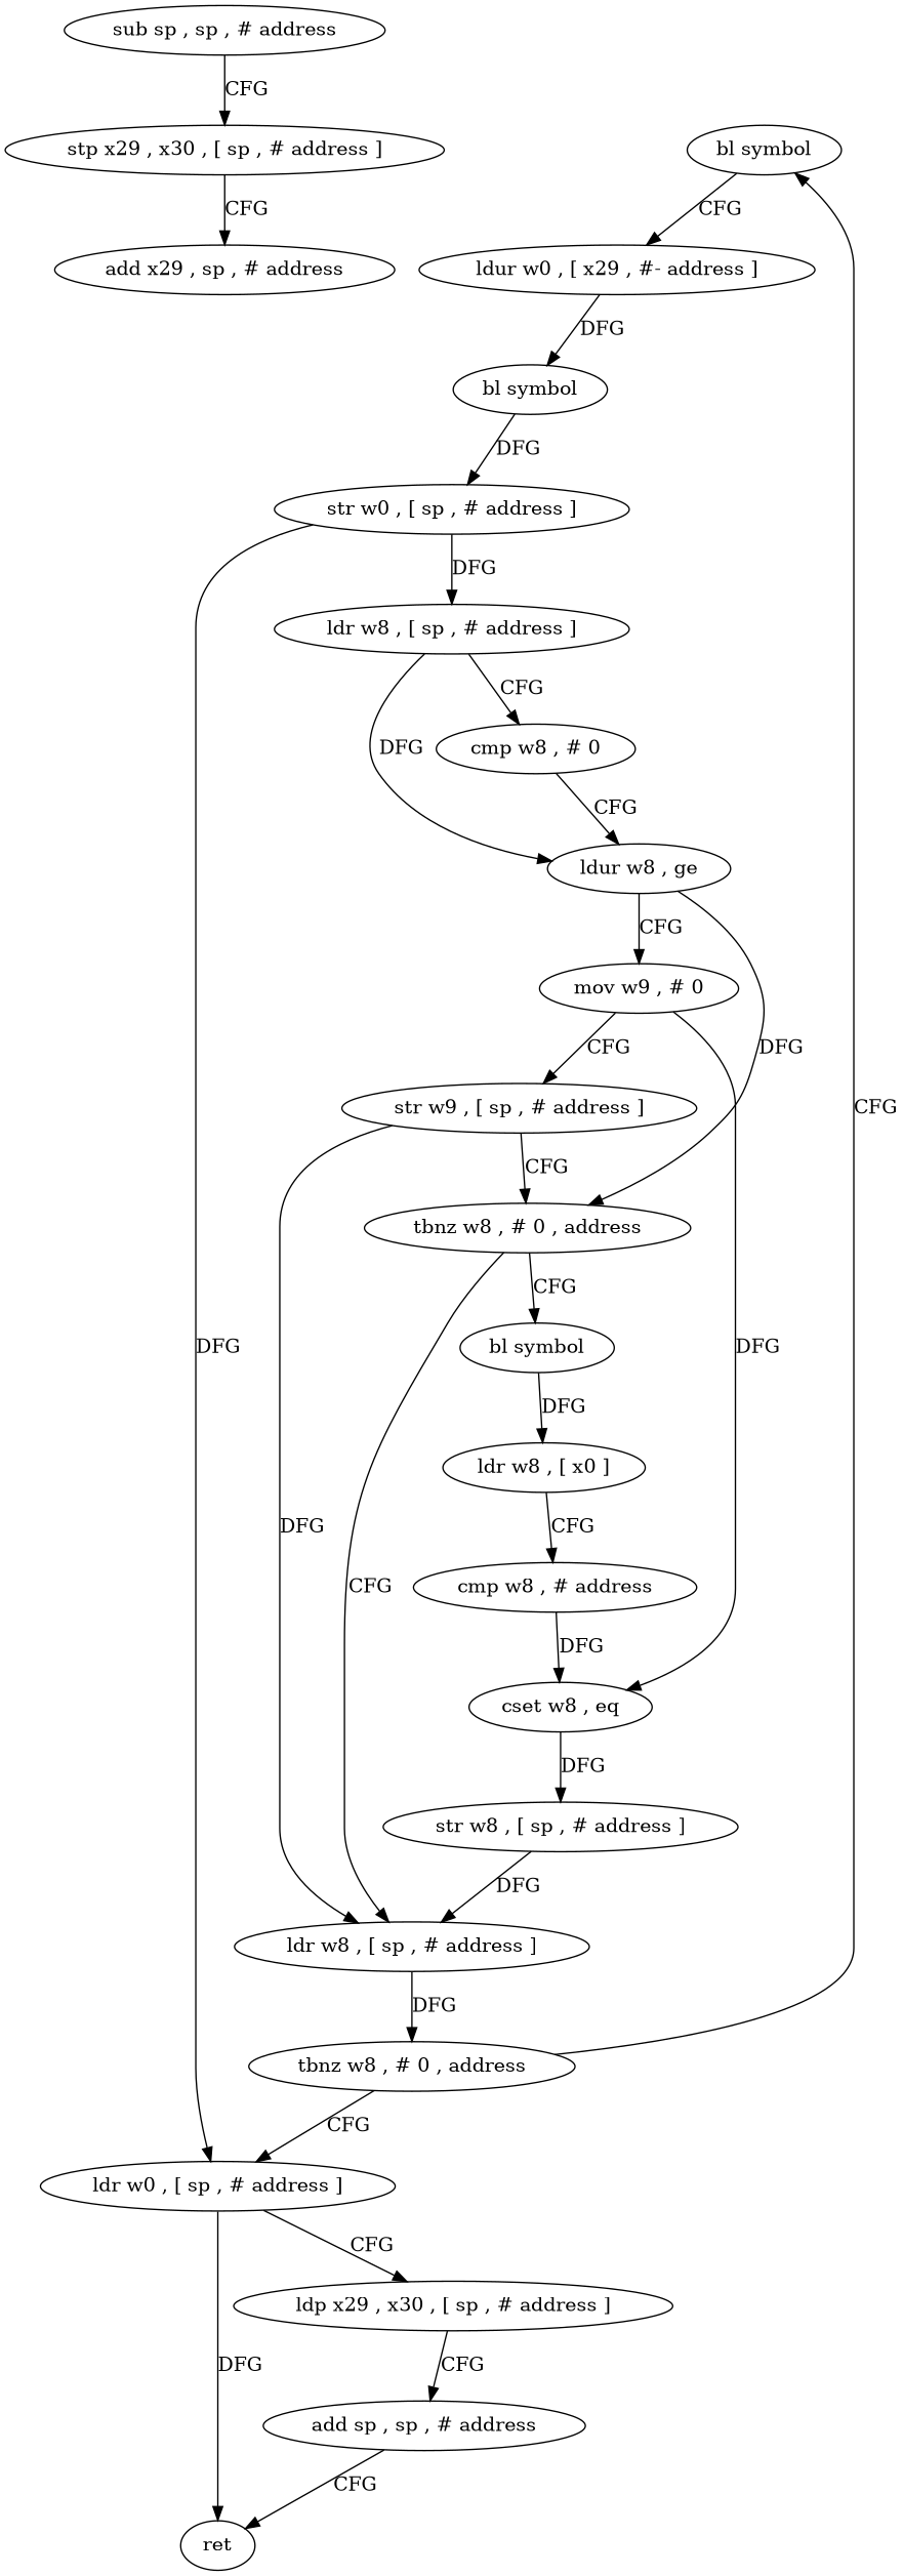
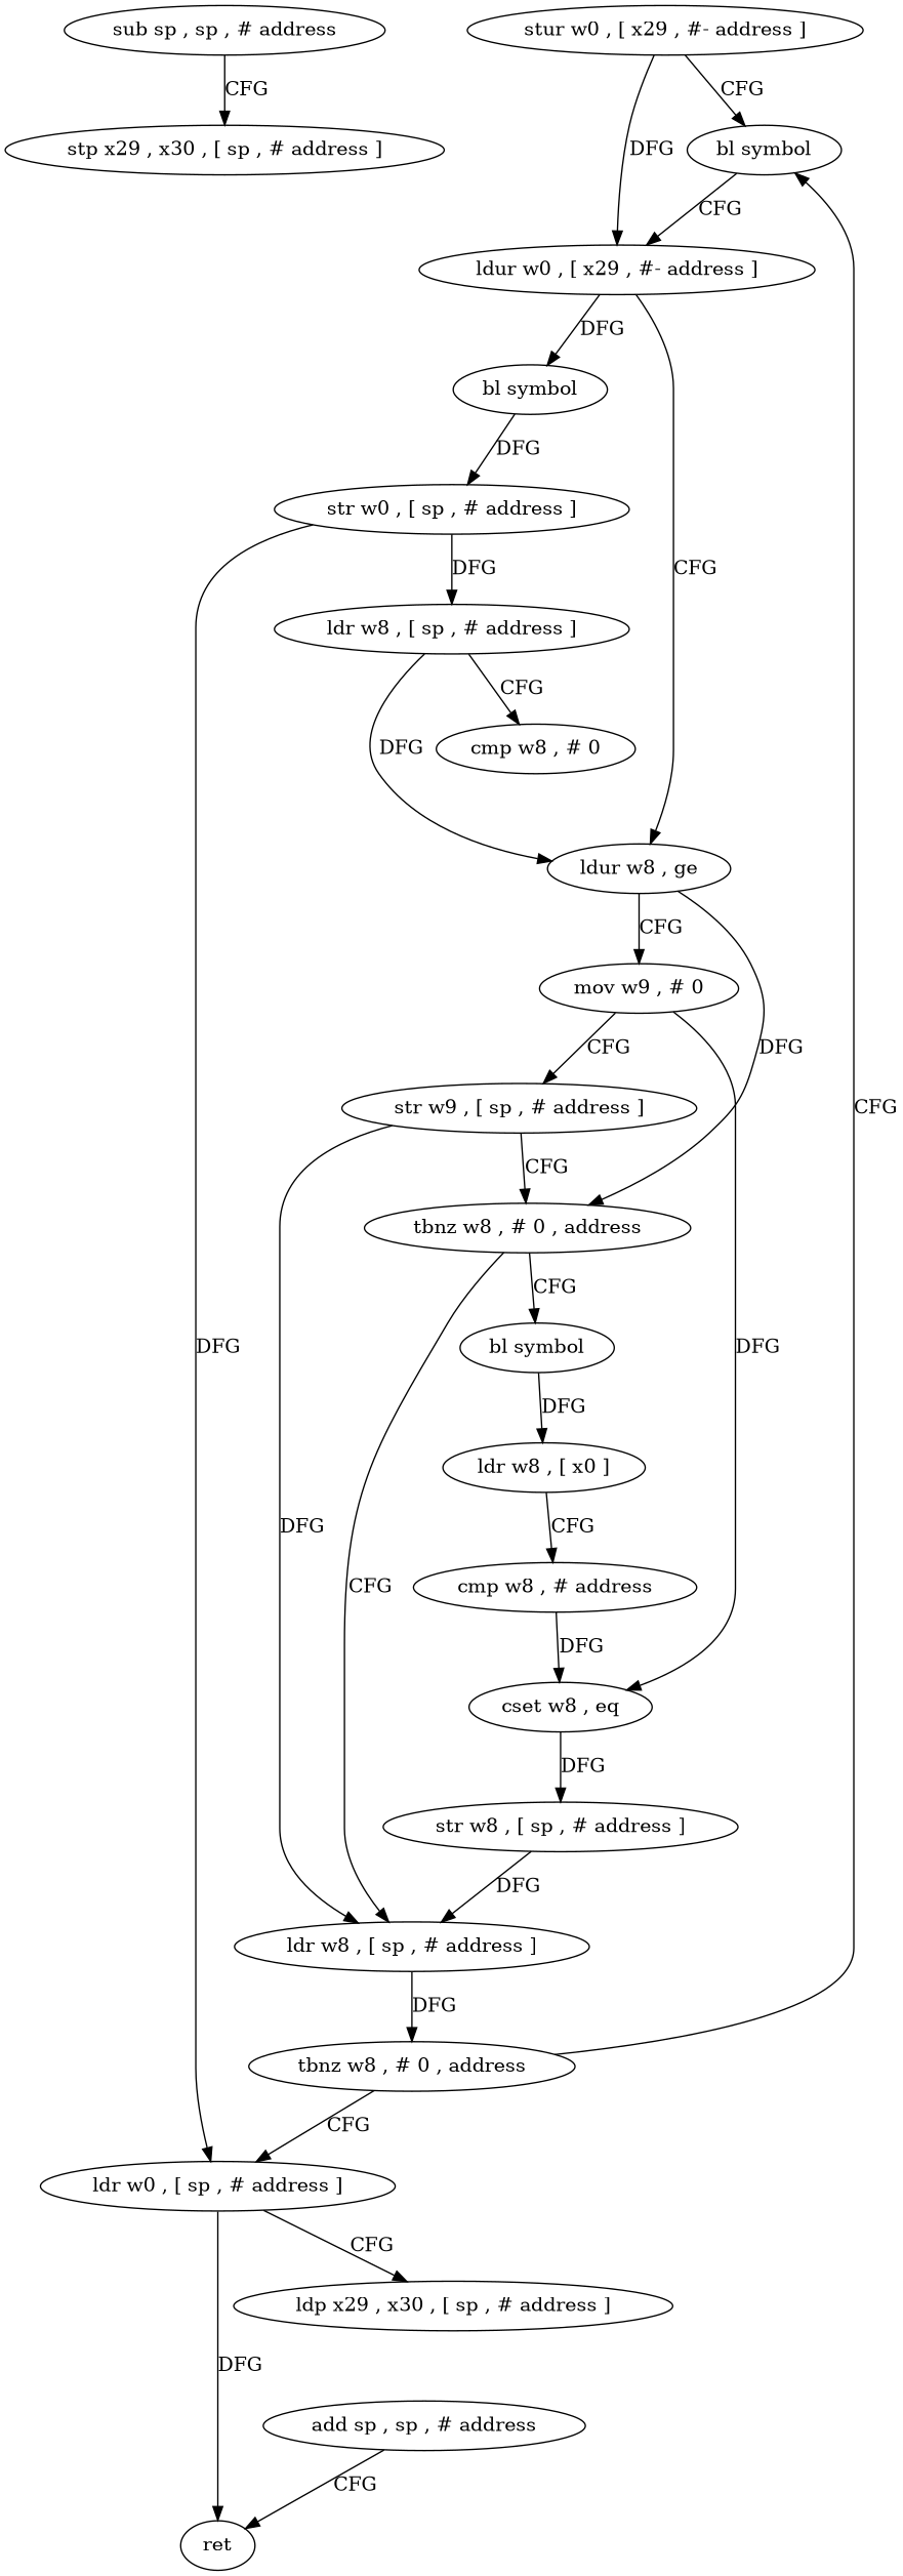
  digraph {
    n1 [label="sub sp , sp , # address"]
    n2 [label="stp x29 , x30 , [ sp , # address ]"]
-   n3 [label="add x29 , sp , # address"]
+   n4 [label="stur w0 , [ x29 , #- address ]"]
    n5 [label="bl symbol"]
    n6 [label="ldur w0 , [ x29 , #- address ]"]
    n7 [label="bl symbol"]
    n8 [label="ldr w8 , [ sp , # address ]"]
    n9 [label="tbnz w8 , # 0 , address"]
    n10 [label="ldr w0 , [ sp , # address ]"]
    n11 [label="ldp x29 , x30 , [ sp , # address ]"]
    n12 [label=ret]
    n13 [label="add sp , sp , # address"]
    n14 [label="bl symbol"]
    n15 [label="ldr w8 , [ x0 ]"]
    n16 [label="cmp w8 , # address"]
    n17 [label="cset w8 , eq"]
    n18 [label="str w8 , [ sp , # address ]"]
    n19 [label="str w0 , [ sp , # address ]"]
    n20 [label="ldr w8 , [ sp , # address ]"]
    n21 [label="cmp w8 , # 0"]
    n22 [label="ldur w8 , ge"]
    n23 [label="mov w9 , # 0"]
    n24 [label="tbnz w8 , # 0 , address"]
    n25 [label="str w9 , [ sp , # address ]"]
    n1 -> n2 [label=CFG]
-   n2 -> n3 [label=CFG]
+   n4 -> n5 [label=CFG]
+   n4 -> n6 [label=DFG]
    n5 -> n6 [label=CFG]
    n6 -> n7 [label=DFG]
    n7 -> n19 [label=DFG]
    n8 -> n9 [label=DFG]
    n9 -> n5 [label=CFG]
    n9 -> n10 [label=CFG]
    n10 -> n11 [label=CFG]
    n10 -> n12 [label=DFG]
-   n11 -> n13 [label=CFG]
    n13 -> n12 [label=CFG]
    n14 -> n15 [label=DFG]
    n15 -> n16 [label=CFG]
    n16 -> n17 [label=DFG]
    n17 -> n18 [label=DFG]
    n18 -> n8 [label=DFG]
    n19 -> n10 [label=DFG]
    n19 -> n20 [label=DFG]
    n20 -> n21 [label=CFG]
    n20 -> n22 [label=DFG]
-   n21 -> n22 [label=CFG]
+   n6 -> n22 [label=CFG]
    n22 -> n23 [label=CFG]
    n22 -> n24 [label=DFG]
    n23 -> n17 [label=DFG]
    n23 -> n25 [label=CFG]
    n24 -> n8 [label=CFG]
    n24 -> n14 [label=CFG]
    n25 -> n8 [label=DFG]
    n25 -> n24 [label=CFG]
  }
